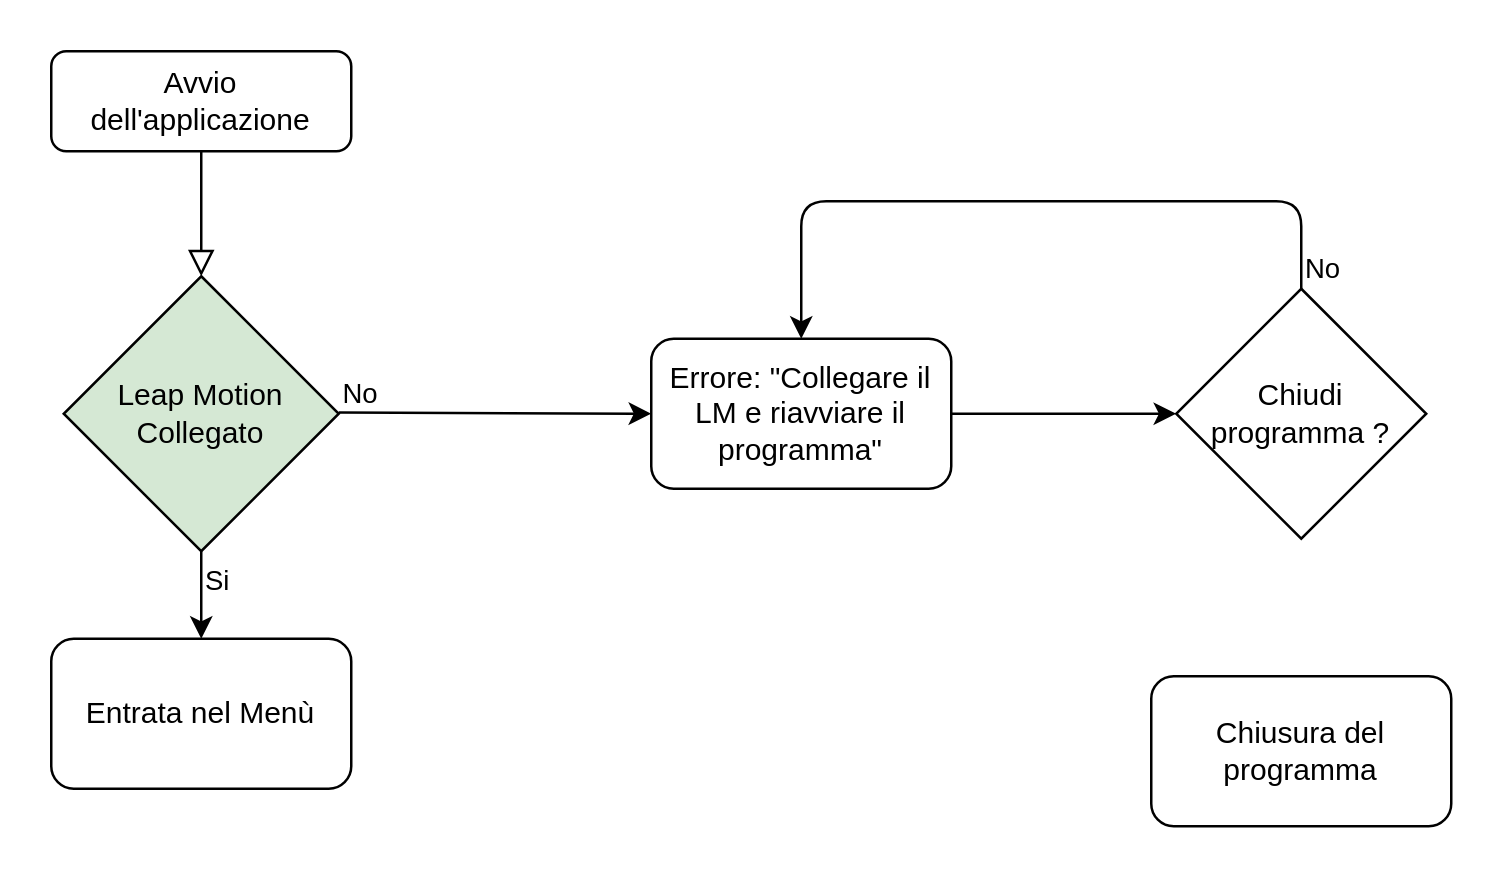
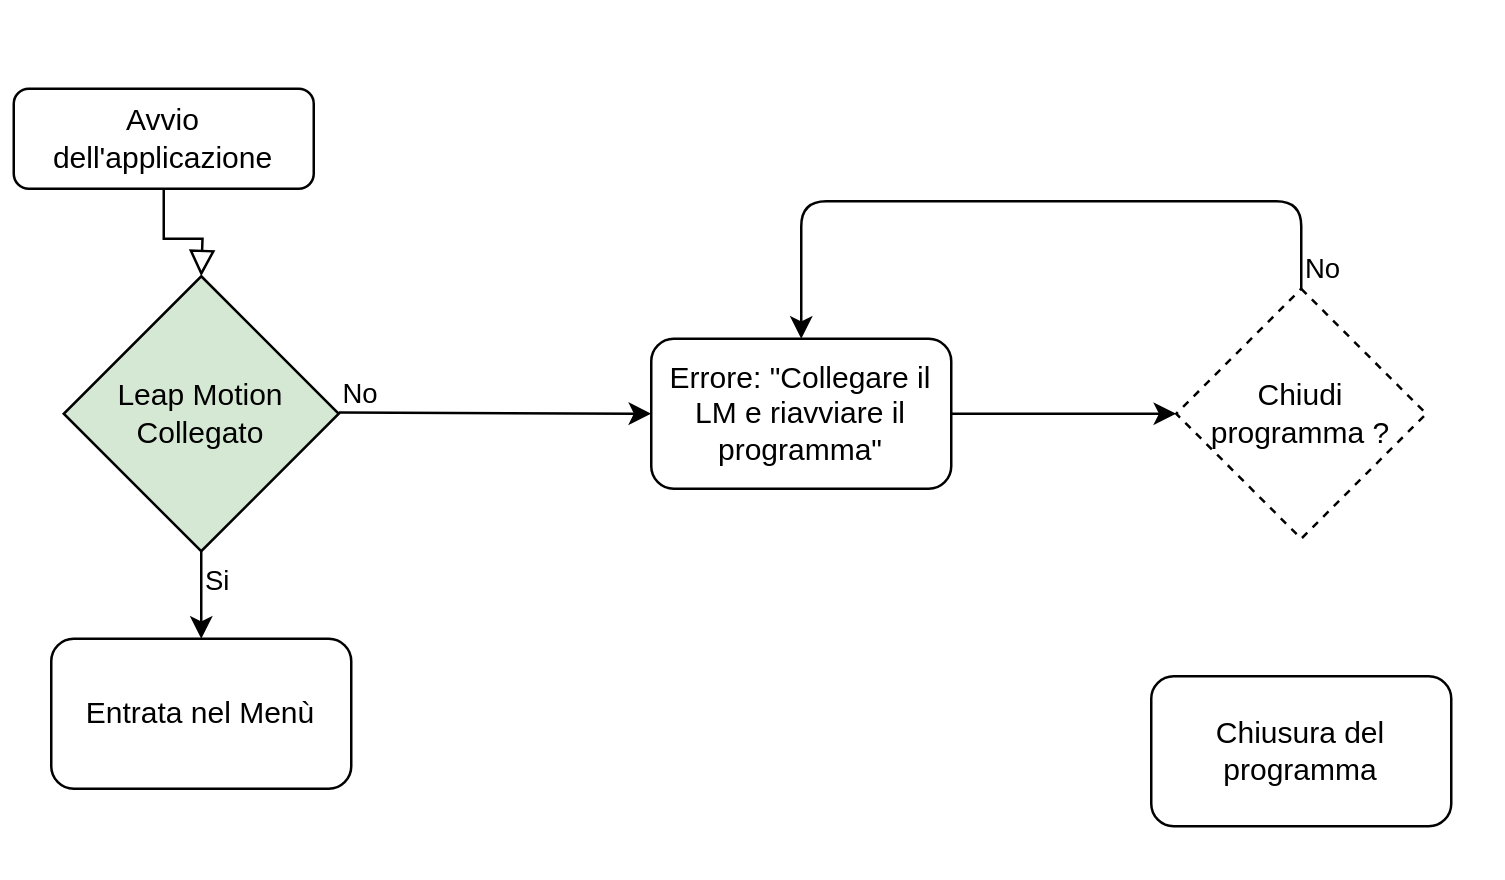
  <mxCell id="0" />
  <mxCell id="1" parent="0" />
  <mxCell id="2" value="" style="rounded=0;html=1;jettySize=auto;orthogonalLoop=1;fontSize=11;endArrow=block;endFill=0;endSize=8;strokeWidth=1;shadow=0;labelBackgroundColor=none;edgeStyle=orthogonalEdgeStyle;" parent="1" source="3" edge="1"><mxGeometry relative="1" as="geometry"><mxPoint x="80" y="110" as="targetPoint" /></mxGeometry></mxCell>
- <mxCell id="3" value="Avvio dell'applicazione" style="rounded=1;whiteSpace=wrap;html=1;fontSize=12;glass=0;strokeWidth=1;shadow=0;" parent="1" vertex="1"><mxGeometry x="20" y="20" width="120" height="40" as="geometry" /></mxCell>
+ <mxCell id="3" value="Avvio dell'applicazione" style="rounded=1;whiteSpace=wrap;html=1;fontSize=12;glass=0;strokeWidth=1;shadow=0;" parent="1" vertex="1"><mxGeometry x="5" y="35" width="120" height="40" as="geometry" /></mxCell>
  <mxCell id="4" value="Leap Motion&lt;br&gt;Collegato" style="rhombus;whiteSpace=wrap;html=1;fillColor=#d5e8d4;" vertex="1" parent="1"><mxGeometry x="25" y="110" width="110" height="110" as="geometry" /></mxCell>
  <mxCell id="5" value="" style="endArrow=classic;html=1;" edge="1" parent="1"><mxGeometry relative="1" as="geometry"><mxPoint x="135" y="164.5" as="sourcePoint" /><mxPoint x="260" y="165" as="targetPoint" /></mxGeometry></mxCell>
  <mxCell id="6" value="No" style="edgeLabel;resizable=0;html=1;align=left;verticalAlign=bottom;" connectable="0" vertex="1" parent="5"><mxGeometry x="-1" relative="1" as="geometry" /></mxCell>
  <mxCell id="7" style="edgeStyle=orthogonalEdgeStyle;rounded=0;orthogonalLoop=1;jettySize=auto;html=1;entryX=0;entryY=0.5;entryDx=0;entryDy=0;" edge="1" parent="1" source="8" target="10"><mxGeometry relative="1" as="geometry" /></mxCell>
  <mxCell id="8" value="Errore: &quot;Collegare il LM e riavviare il programma&quot;" style="rounded=1;whiteSpace=wrap;html=1;" vertex="1" parent="1"><mxGeometry x="260" y="135" width="120" height="60" as="geometry" /></mxCell>
  <mxCell id="9" value="Chiusura del programma" style="rounded=1;whiteSpace=wrap;html=1;" vertex="1" parent="1"><mxGeometry x="460" y="270" width="120" height="60" as="geometry" /></mxCell>
- <mxCell id="10" value="Chiudi programma ?" style="rhombus;whiteSpace=wrap;html=1;" vertex="1" parent="1"><mxGeometry x="470" y="115" width="100" height="100" as="geometry" /></mxCell>
+ <mxCell id="10" value="Chiudi programma ?" style="rhombus;whiteSpace=wrap;html=1;dashed=1;" vertex="1" parent="1"><mxGeometry x="470" y="115" width="100" height="100" as="geometry" /></mxCell>
  <mxCell id="11" value="" style="endArrow=classic;html=1;exitX=0.5;exitY=0;exitDx=0;exitDy=0;entryX=0.5;entryY=0;entryDx=0;entryDy=0;" edge="1" parent="1" source="10" target="8"><mxGeometry relative="1" as="geometry"><mxPoint x="390" y="60" as="sourcePoint" /><mxPoint x="550" y="60" as="targetPoint" /><Array as="points"><mxPoint x="520" y="80" /><mxPoint x="320" y="80" /></Array></mxGeometry></mxCell>
  <mxCell id="12" value="No" style="edgeLabel;resizable=0;html=1;align=left;verticalAlign=bottom;" connectable="0" vertex="1" parent="11"><mxGeometry x="-1" relative="1" as="geometry" /></mxCell>
  <mxCell id="13" value="Entrata nel Menù" style="rounded=1;whiteSpace=wrap;html=1;" vertex="1" parent="1"><mxGeometry x="20" y="255" width="120" height="60" as="geometry" /></mxCell>
  <mxCell id="14" value="" style="endArrow=classic;html=1;entryX=0.5;entryY=0;entryDx=0;entryDy=0;" edge="1" parent="1" target="13"><mxGeometry relative="1" as="geometry"><mxPoint x="80" y="220" as="sourcePoint" /><mxPoint x="240" y="220" as="targetPoint" /></mxGeometry></mxCell>
  <mxCell id="15" value="Si" style="edgeLabel;resizable=0;html=1;align=left;verticalAlign=bottom;" connectable="0" vertex="1" parent="14"><mxGeometry x="-1" relative="1" as="geometry"><mxPoint y="20" as="offset" /></mxGeometry></mxCell>
